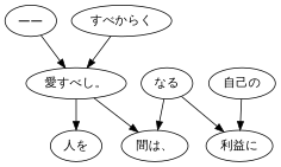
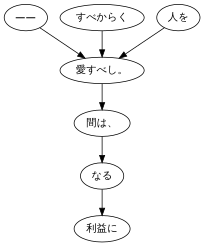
  digraph {
    fontname="DejaVu Sans"
    node [fontname="DejaVu Sans"]
    edge [fontname="DejaVu Sans"]
    n1 [label="——"]
    n2 [label="愛すべし。"]
    n3 [label="間は、"]
-   n4 [label="自己の"]
    n5 [label="利益に"]
    n6 [label="なる"]
    n7 [label="すべからく"]
    n8 [label="人を"]
    n1 -> n2
    n2 -> n3
-   n4 -> n5
-   n6 -> n3
+   n3 -> n6
    n6 -> n5
    n7 -> n2
-   n2 -> n8
+   n8 -> n2
  }
